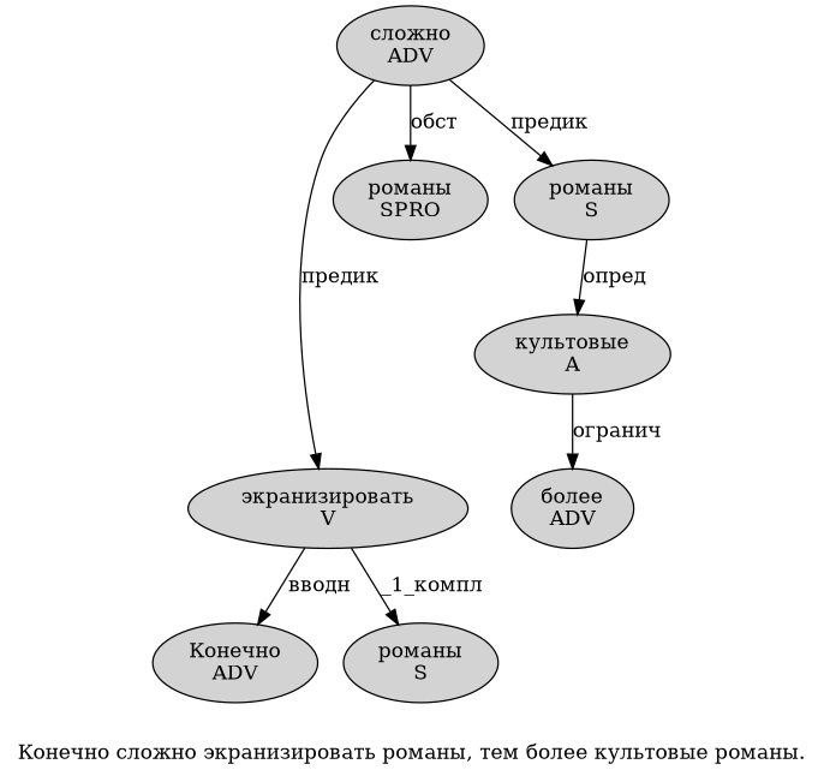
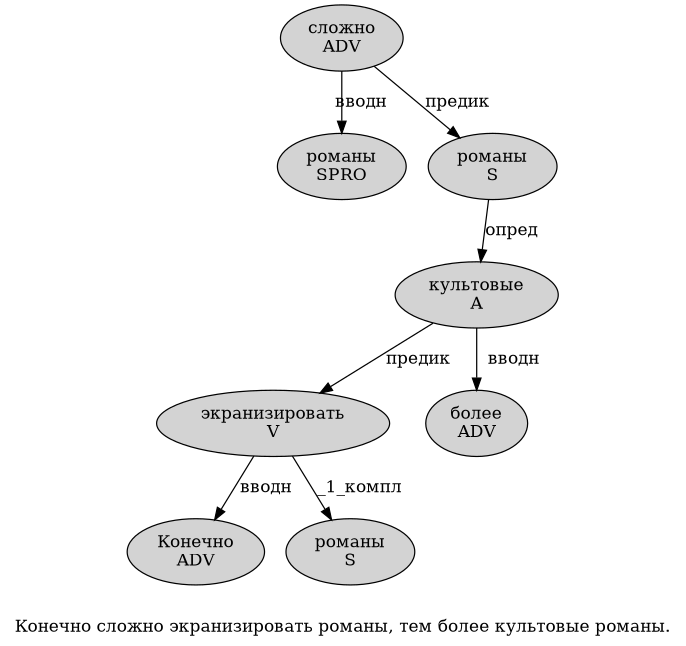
  digraph {
    label="Конечно сложно экранизировать романы, тем более культовые романы."
    node [fillcolor=lightgray penwidth=1 shape=ellipse style=filled]
    n1 [label="Конечно\nADV"]
    n2 [label="сложно\nADV"]
    n3 [label="экранизировать\nV"]
    n4 [label="романы\nSPRO"]
    n5 [label="романы\nS"]
    n6 [label="романы\nS"]
    n7 [label="культовые\nA"]
    n8 [label="более\nADV"]
-   n2 -> n3 [label="предик"]
-   n2 -> n4 [label="обст"]
+   n7 -> n3 [label="предик"]
+   n2 -> n4 [label="вводн"]
    n2 -> n5 [label="предик"]
    n3 -> n1 [label="вводн"]
    n3 -> n6 [label="_1_компл"]
    n5 -> n7 [label="опред"]
-   n7 -> n8 [label="огранич"]
+   n7 -> n8 [label="вводн"]
  }
